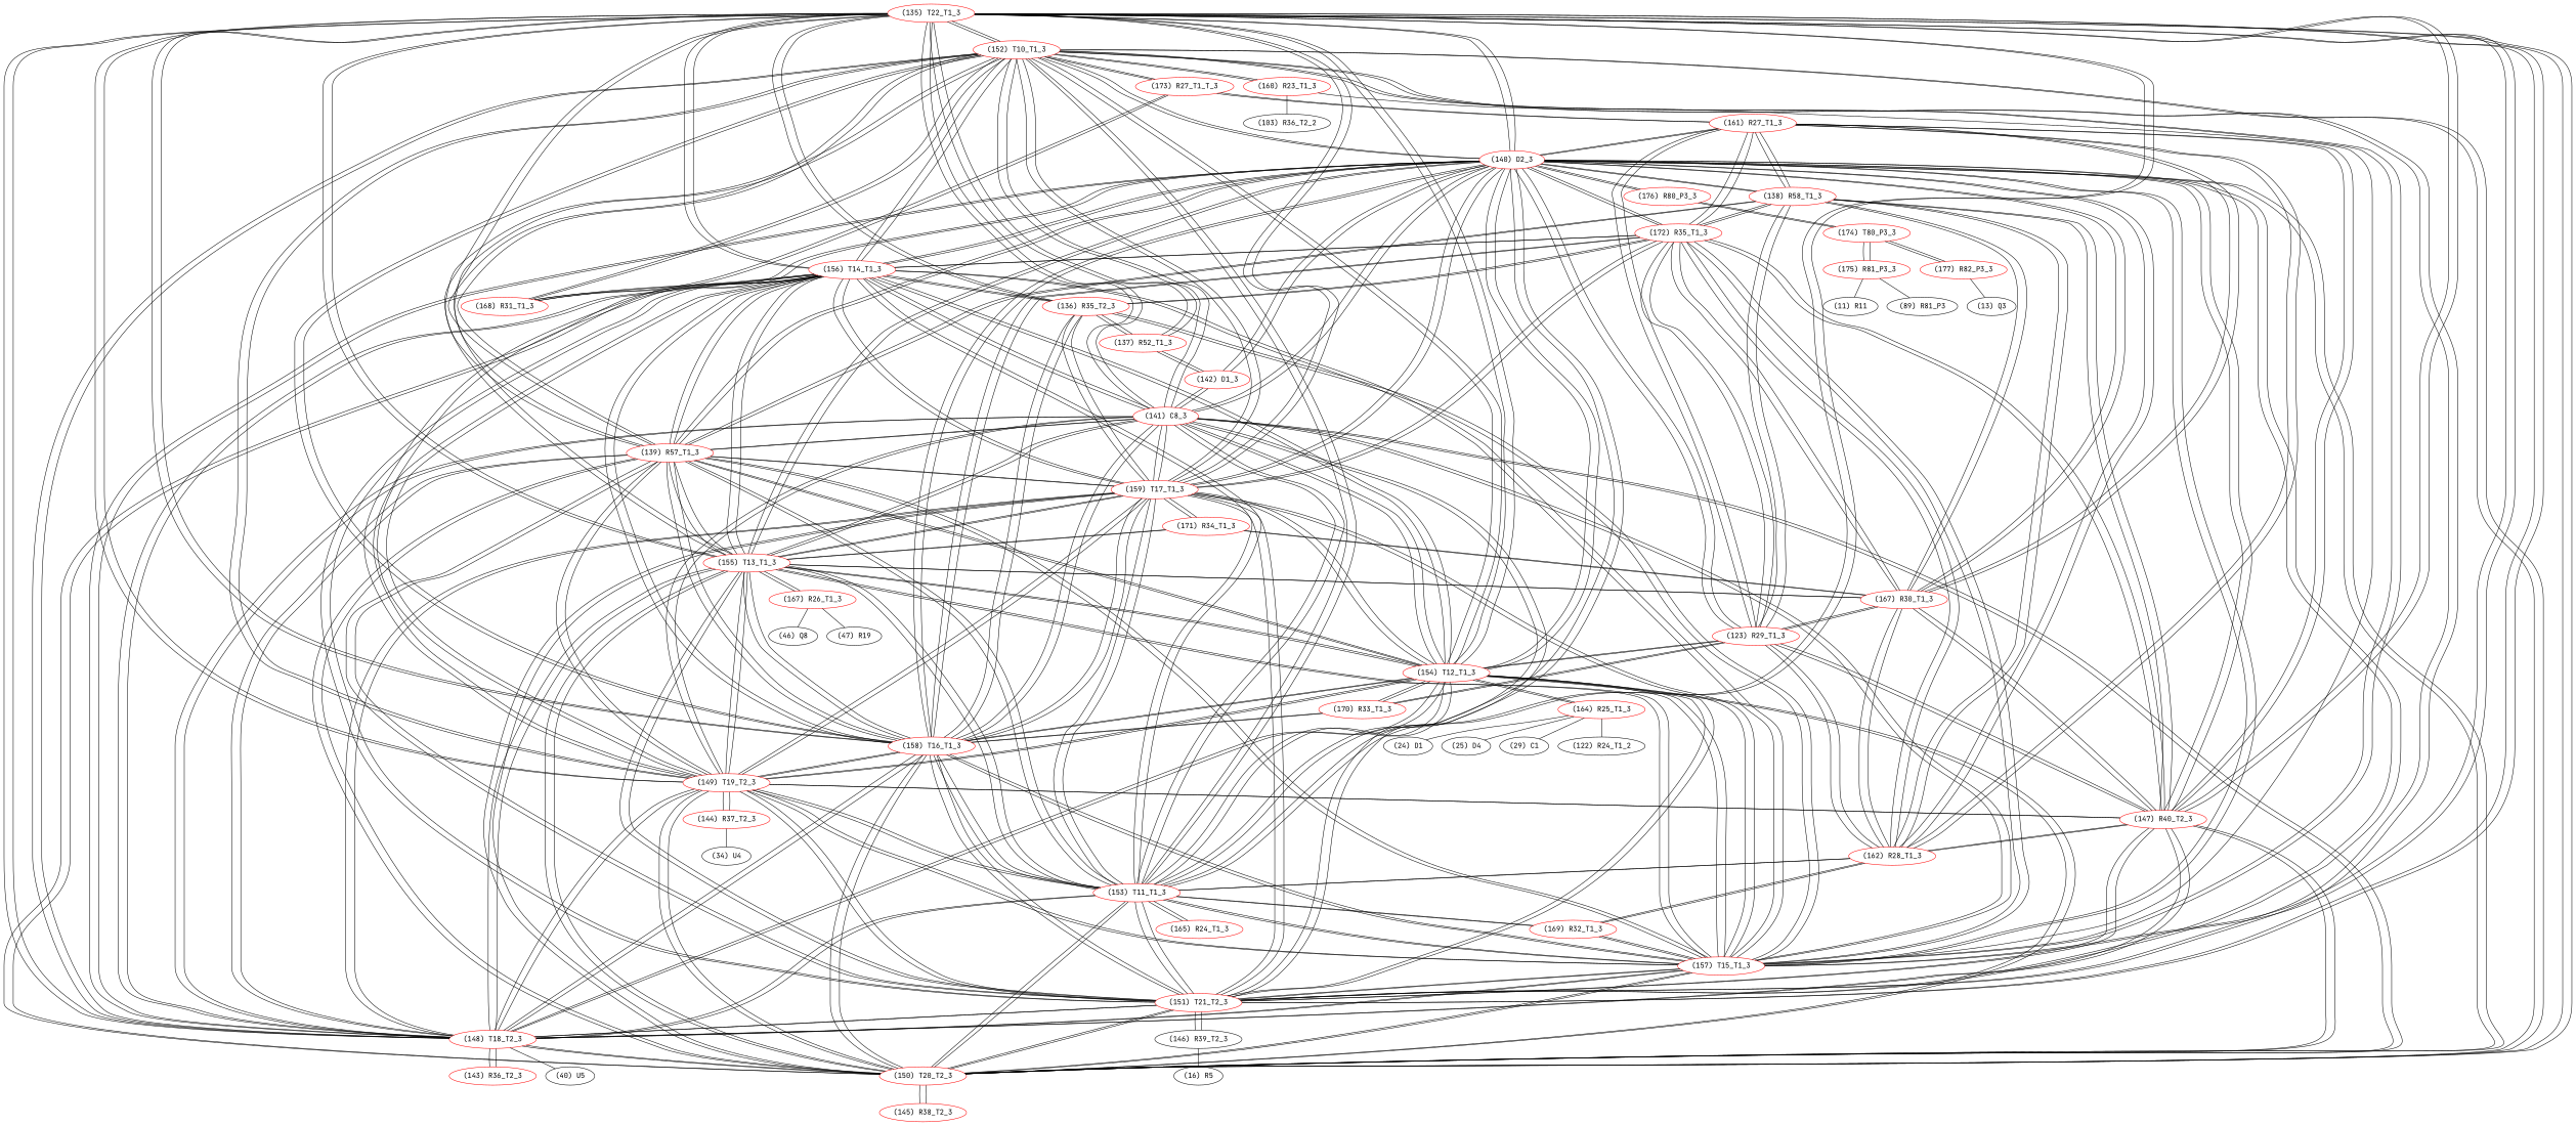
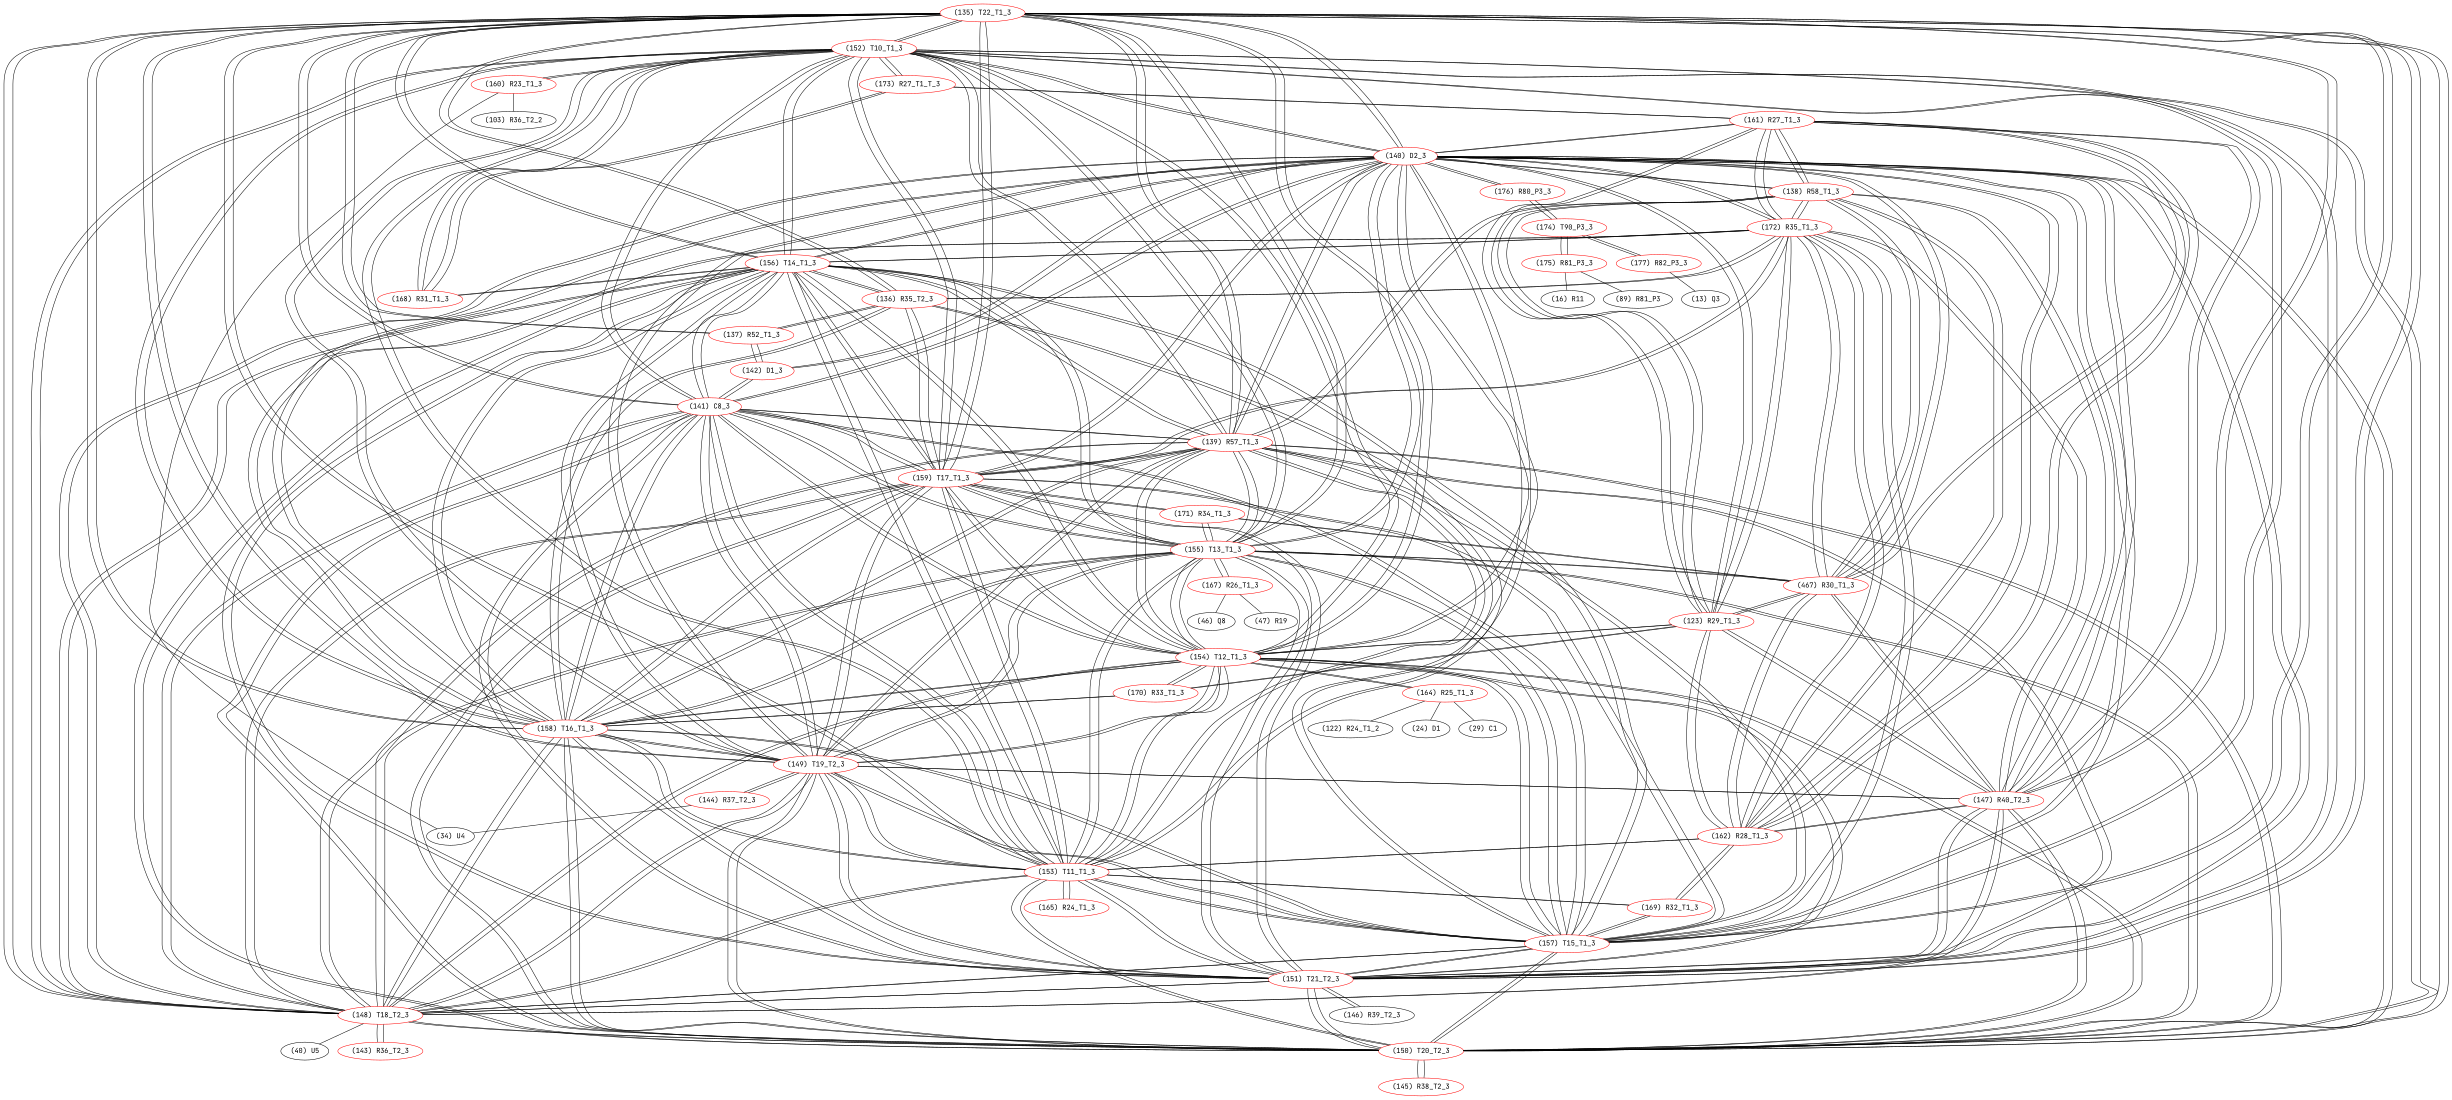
  graph {
    fontname="JetBrains Mono"
    node [color=red fontname="JetBrains Mono"]
    edge [fontname="JetBrains Mono"]
    n1 [label="(135) T22_T1_3"]
    n2 [label="(152) T10_T1_3"]
    n3 [label="(153) T11_T1_3"]
    n4 [label="(154) T12_T1_3"]
    n5 [label="(155) T13_T1_3"]
    n6 [label="(150) T20_T2_3"]
    n7 [label="(156) T14_T1_3"]
    n8 [label="(157) T15_T1_3"]
    n9 [label="(148) T18_T2_3"]
    n10 [label="(151) T21_T2_3"]
    n11 [label="(149) T19_T2_3"]
    n12 [label="(141) C8_3"]
    n13 [label="(158) T16_T1_3"]
    n14 [label="(159) T17_T1_3"]
    n15 [label="(140) D2_3"]
    n16 [label="(139) R57_T1_3"]
    n17 [label="(136) R35_T2_3"]
    n18 [label="(137) R52_T1_3"]
    n19 [label="(147) R40_T2_3"]
    n20 [label="(160) R23_T1_3"]
    n21 [label="(168) R31_T1_3"]
    n22 [label="(173) R27_T1_T_3"]
    n23 [label="(162) R28_T1_3"]
    n24 [label="(165) R24_T1_3"]
    n25 [label="(169) R32_T1_3"]
    n26 [label="(123) R29_T1_3"]
    n27 [label="(170) R33_T1_3"]
    n28 [label="(164) R25_T1_3"]
-   n29 [label="(167) R30_T1_3"]
+   n29 [label="(467) R30_T1_3"]
    n30 [label="(171) R34_T1_3"]
    n31 [label="(167) R26_T1_3"]
    n32 [label="(145) R38_T2_3"]
    n33 [label="(172) R35_T1_3"]
    n34 [label="(143) R36_T2_3"]
    n35 [label="(40) U5" color=""]
    n36 [color=black label="(146) R39_T2_3"]
    n37 [label="(144) R37_T2_3"]
    n38 [label="(142) D1_3"]
    n39 [label="(138) R58_T1_3"]
    n40 [label="(161) R27_T1_3"]
    n41 [label="(176) R80_P3_3"]
    n42 [label="(34) U4" color=""]
    n43 [label="(103) R36_T2_2" color=""]
    n44 [label="(24) D1" color=""]
-   n45 [label="(25) D4" color=""]
    n46 [label="(29) C1" color=""]
    n47 [label="(122) R24_T1_2" color=""]
    n48 [label="(46) Q8" color=""]
    n49 [label="(47) R19" color=""]
-   n50 [label="(16) R5" color=""]
-   n51 [label="(174) T80_P3_3"]
+   n51 [label="(174) T90_P3_3"]
    n52 [label="(175) R81_P3_3"]
    n53 [label="(177) R82_P3_3"]
    n54 [label="(89) R81_P3" color=""]
-   n55 [label="(11) R11" color=""]
+   n55 [label="(16) R11" color=""]
    n56 [label="(13) Q3" color=""]
    n1 -- n2
    n1 -- n3
    n1 -- n4
    n1 -- n5
    n1 -- n6
    n1 -- n7
    n1 -- n8
    n1 -- n9
    n1 -- n10
    n1 -- n11
    n1 -- n12
    n1 -- n13
    n1 -- n14
    n1 -- n15
    n1 -- n16
    n1 -- n17
    n1 -- n18
    n1 -- n19
    n2 -- n1
    n2 -- n3
    n2 -- n4
    n2 -- n5
    n2 -- n6
    n2 -- n7
    n2 -- n8
    n2 -- n9
    n2 -- n10
    n2 -- n11
    n2 -- n12
    n2 -- n13
    n2 -- n14
    n2 -- n15
    n2 -- n16
    n2 -- n20
    n2 -- n21
    n2 -- n22
    n3 -- n1
    n3 -- n2
    n3 -- n4
    n3 -- n5
    n3 -- n6
    n3 -- n7
    n3 -- n8
    n3 -- n9
    n3 -- n10
    n3 -- n11
    n3 -- n12
    n3 -- n13
    n3 -- n14
    n3 -- n15
    n3 -- n16
    n3 -- n23
    n3 -- n24
    n3 -- n25
    n4 -- n1
    n4 -- n2
    n4 -- n3
    n4 -- n5
    n4 -- n6
    n4 -- n7
    n4 -- n8
    n4 -- n9
    n4 -- n10
    n4 -- n11
    n4 -- n12
    n4 -- n13
    n4 -- n14
    n4 -- n15
    n4 -- n16
    n4 -- n26
    n4 -- n27
    n4 -- n28
    n5 -- n1
    n5 -- n2
    n5 -- n3
    n5 -- n4
    n5 -- n6
    n5 -- n7
    n5 -- n8
    n5 -- n9
    n5 -- n10
    n5 -- n11
    n5 -- n12
    n5 -- n13
    n5 -- n14
    n5 -- n15
    n5 -- n16
    n5 -- n29
    n5 -- n30
    n5 -- n31
    n6 -- n1
    n6 -- n2
    n6 -- n3
    n6 -- n4
    n6 -- n5
    n6 -- n7
    n6 -- n8
    n6 -- n9
    n6 -- n10
    n6 -- n11
    n6 -- n12
    n6 -- n13
    n6 -- n14
    n6 -- n15
    n6 -- n16
    n6 -- n19
    n6 -- n32
    n7 -- n1
    n7 -- n2
    n7 -- n3
    n7 -- n4
    n7 -- n5
    n7 -- n6
    n7 -- n8
    n7 -- n9
    n7 -- n10
    n7 -- n11
    n7 -- n12
    n7 -- n13
    n7 -- n14
    n7 -- n15
    n7 -- n16
    n7 -- n17
    n7 -- n21
    n7 -- n33
    n8 -- n1
    n8 -- n2
    n8 -- n3
    n8 -- n4
    n8 -- n5
    n8 -- n6
    n8 -- n7
    n8 -- n9
    n8 -- n10
    n8 -- n11
    n8 -- n12
    n8 -- n13
    n8 -- n14
    n8 -- n15
    n8 -- n16
    n8 -- n17
    n8 -- n25
    n8 -- n33
    n9 -- n1
    n9 -- n2
    n9 -- n3
    n9 -- n4
    n9 -- n5
    n9 -- n6
    n9 -- n7
    n9 -- n8
    n9 -- n10
    n9 -- n11
    n9 -- n12
    n9 -- n13
    n9 -- n14
    n9 -- n15
    n9 -- n16
    n9 -- n19
    n9 -- n34
    n9 -- n35
    n10 -- n1
    n10 -- n2
    n10 -- n3
    n10 -- n4
    n10 -- n5
    n10 -- n6
    n10 -- n7
    n10 -- n8
    n10 -- n9
    n10 -- n11
    n10 -- n12
    n10 -- n13
    n10 -- n14
    n10 -- n15
    n10 -- n16
    n10 -- n19
    n10 -- n36
    n11 -- n1
    n11 -- n2
    n11 -- n3
    n11 -- n4
    n11 -- n5
    n11 -- n6
    n11 -- n7
    n11 -- n8
    n11 -- n9
    n11 -- n10
    n11 -- n12
    n11 -- n13
    n11 -- n14
    n11 -- n15
    n11 -- n16
    n11 -- n19
    n11 -- n37
    n12 -- n1
    n12 -- n2
    n12 -- n3
    n12 -- n4
    n12 -- n5
    n12 -- n6
    n12 -- n7
    n12 -- n8
    n12 -- n9
    n12 -- n10
    n12 -- n11
    n12 -- n13
    n12 -- n14
    n12 -- n15
    n12 -- n16
    n12 -- n38
    n13 -- n1
    n13 -- n2
    n13 -- n3
    n13 -- n4
    n13 -- n5
    n13 -- n6
    n13 -- n7
    n13 -- n8
    n13 -- n9
    n13 -- n10
    n13 -- n11
    n13 -- n12
    n13 -- n14
    n13 -- n15
    n13 -- n16
    n13 -- n17
    n13 -- n27
    n13 -- n33
    n14 -- n1
    n14 -- n2
    n14 -- n3
    n14 -- n4
    n14 -- n5
    n14 -- n6
    n14 -- n7
    n14 -- n8
    n14 -- n9
    n14 -- n10
    n14 -- n11
    n14 -- n12
    n14 -- n13
    n14 -- n15
    n14 -- n16
    n14 -- n17
    n14 -- n30
    n14 -- n33
    n15 -- n1
    n15 -- n2
    n15 -- n3
    n15 -- n4
    n15 -- n5
    n15 -- n6
    n15 -- n7
    n15 -- n8
    n15 -- n9
    n15 -- n10
    n15 -- n11
    n15 -- n12
    n15 -- n13
    n15 -- n14
    n15 -- n16
    n15 -- n19
    n15 -- n23
    n15 -- n26
    n15 -- n29
    n15 -- n33
    n15 -- n38
    n15 -- n39
    n15 -- n40
    n15 -- n41
    n16 -- n1
    n16 -- n2
    n16 -- n3
    n16 -- n4
    n16 -- n5
    n16 -- n6
    n16 -- n7
    n16 -- n8
    n16 -- n9
    n16 -- n10
    n16 -- n11
    n16 -- n12
    n16 -- n13
    n16 -- n14
    n16 -- n15
    n16 -- n39
    n17 -- n1
    n17 -- n7
    n17 -- n8
    n17 -- n13
    n17 -- n14
    n17 -- n18
    n17 -- n33
    n18 -- n1
    n18 -- n17
    n18 -- n38
    n19 -- n1
    n19 -- n6
    n19 -- n9
    n19 -- n10
    n19 -- n11
    n19 -- n15
    n19 -- n23
    n19 -- n26
    n19 -- n29
    n19 -- n33
    n19 -- n39
    n19 -- n40
    n20 -- n2
-   n20 -- n8
+   n20 -- n42
    n20 -- n43
    n21 -- n2
    n21 -- n7
    n21 -- n22
    n22 -- n2
    n22 -- n21
    n22 -- n40
    n23 -- n3
    n23 -- n15
    n23 -- n19
    n23 -- n25
    n23 -- n26
    n23 -- n29
    n23 -- n33
    n23 -- n39
    n23 -- n40
    n24 -- n3
    n25 -- n3
    n25 -- n8
    n25 -- n23
    n26 -- n4
    n26 -- n15
    n26 -- n19
    n26 -- n23
    n26 -- n27
    n26 -- n29
    n26 -- n33
    n26 -- n39
    n26 -- n40
    n27 -- n4
    n27 -- n13
    n27 -- n26
    n28 -- n4
    n28 -- n44
-   n28 -- n45
    n28 -- n46
    n28 -- n47
    n29 -- n5
    n29 -- n15
    n29 -- n19
    n29 -- n23
    n29 -- n26
    n29 -- n30
    n29 -- n33
    n29 -- n39
    n29 -- n40
    n30 -- n5
    n30 -- n14
    n30 -- n29
    n31 -- n5
    n31 -- n48
    n31 -- n49
    n32 -- n6
    n33 -- n7
    n33 -- n8
    n33 -- n13
    n33 -- n14
    n33 -- n15
    n33 -- n17
    n33 -- n19
    n33 -- n23
    n33 -- n26
    n33 -- n29
    n33 -- n39
    n33 -- n40
    n34 -- n9
    n36 -- n10
-   n36 -- n50
    n37 -- n11
    n37 -- n42
    n38 -- n12
    n38 -- n15
    n38 -- n18
    n39 -- n15
    n39 -- n16
    n39 -- n19
    n39 -- n23
    n39 -- n26
    n39 -- n29
    n39 -- n33
    n39 -- n40
    n40 -- n15
    n40 -- n19
    n40 -- n22
    n40 -- n23
    n40 -- n26
    n40 -- n29
    n40 -- n33
    n40 -- n39
    n41 -- n15
    n41 -- n51
    n51 -- n41
    n51 -- n52
    n51 -- n53
    n52 -- n51
    n52 -- n54
    n52 -- n55
    n53 -- n51
    n53 -- n56
  }
